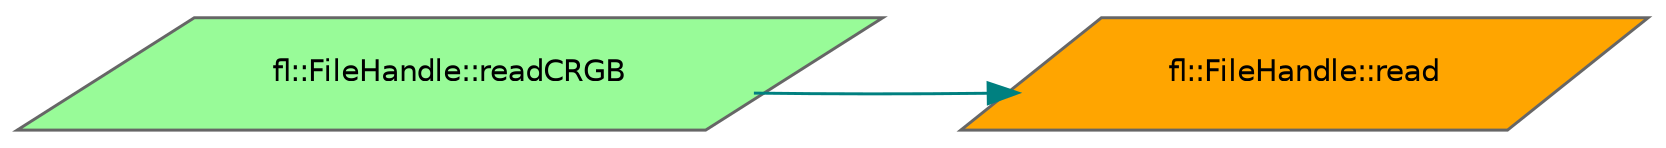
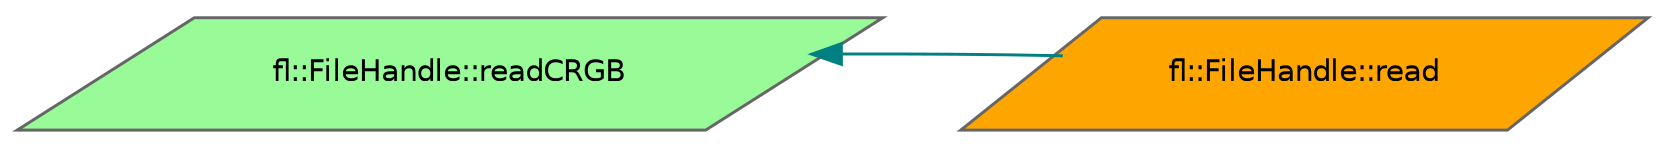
  digraph {
    rankdir=RL
    node [fontname=Helvetica fontsize=10 shape=parallelogram style=filled]
    n1 [color=gray40 fillcolor=orange fontcolor=black height=0.2 label="fl::FileHandle::read" width=0.4]
    n2 [color=grey40 fillcolor=palegreen height=0.2 label="fl::FileHandle::readCRGB" width=0.4]
-   n1 -> n2 [color=teal dir=back fontname=Helvetica fontsize=10 labelfontname=Helvetica labelfontsize=10 style=solid]
+   n2 -> n1 [color=teal dir=back fontname=Helvetica fontsize=10 labelfontname=Helvetica labelfontsize=10 style=solid]
  }
